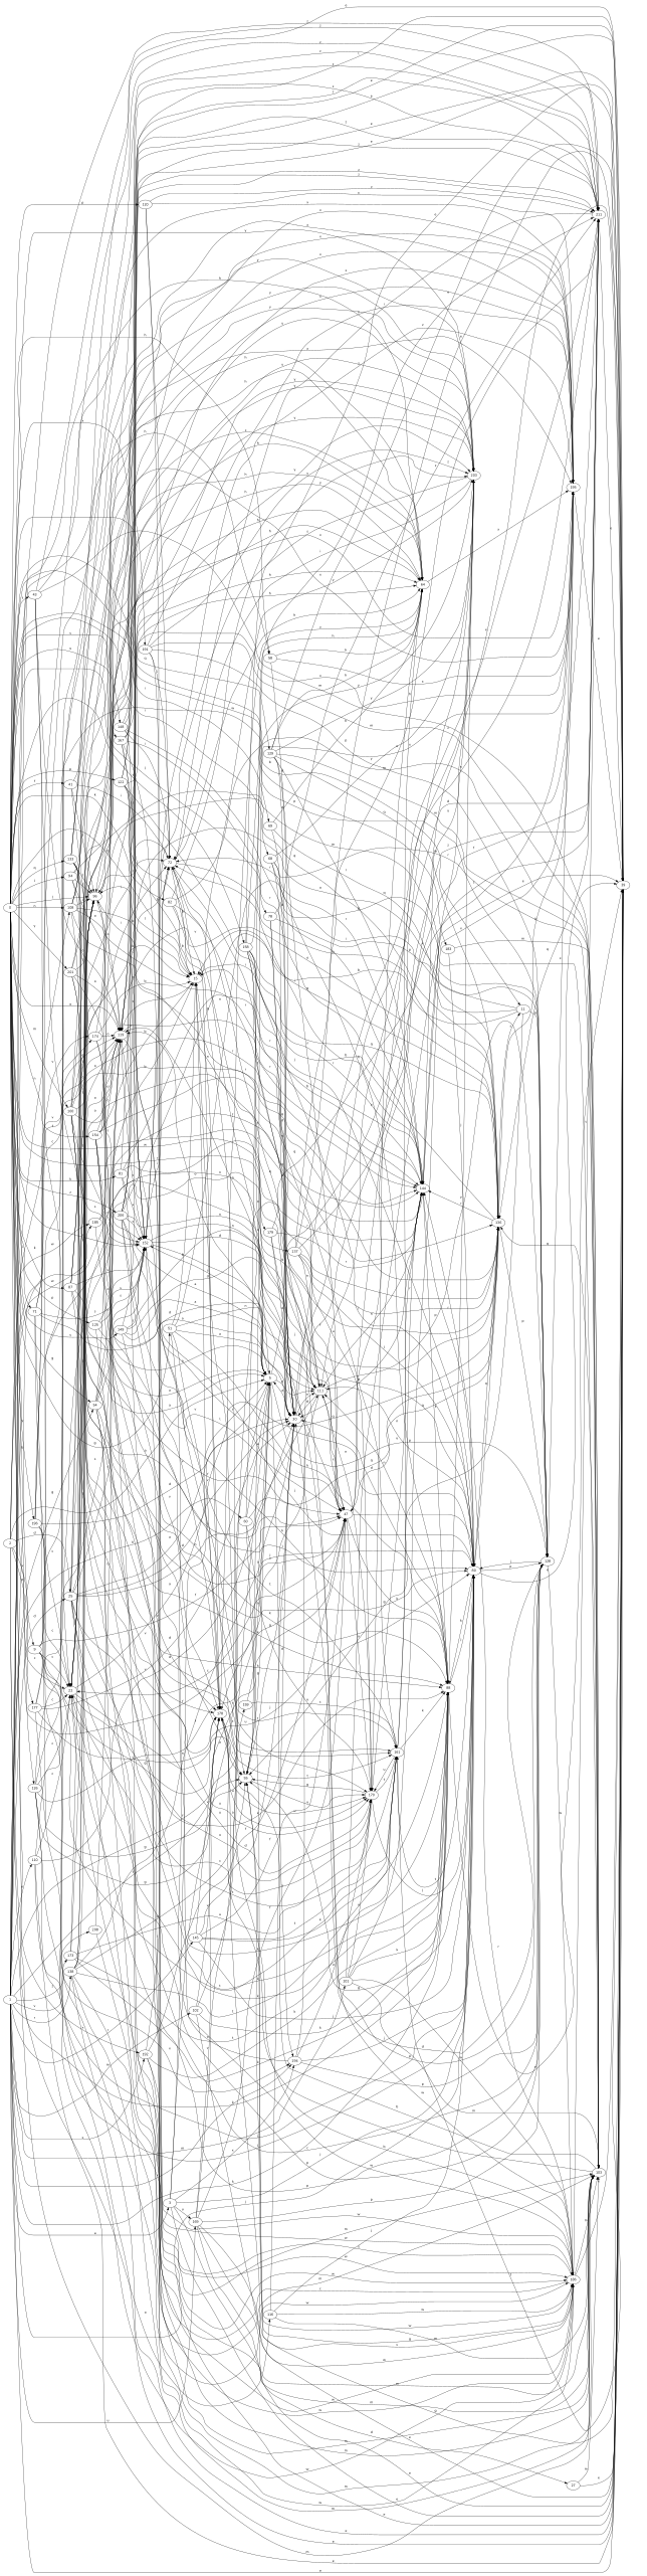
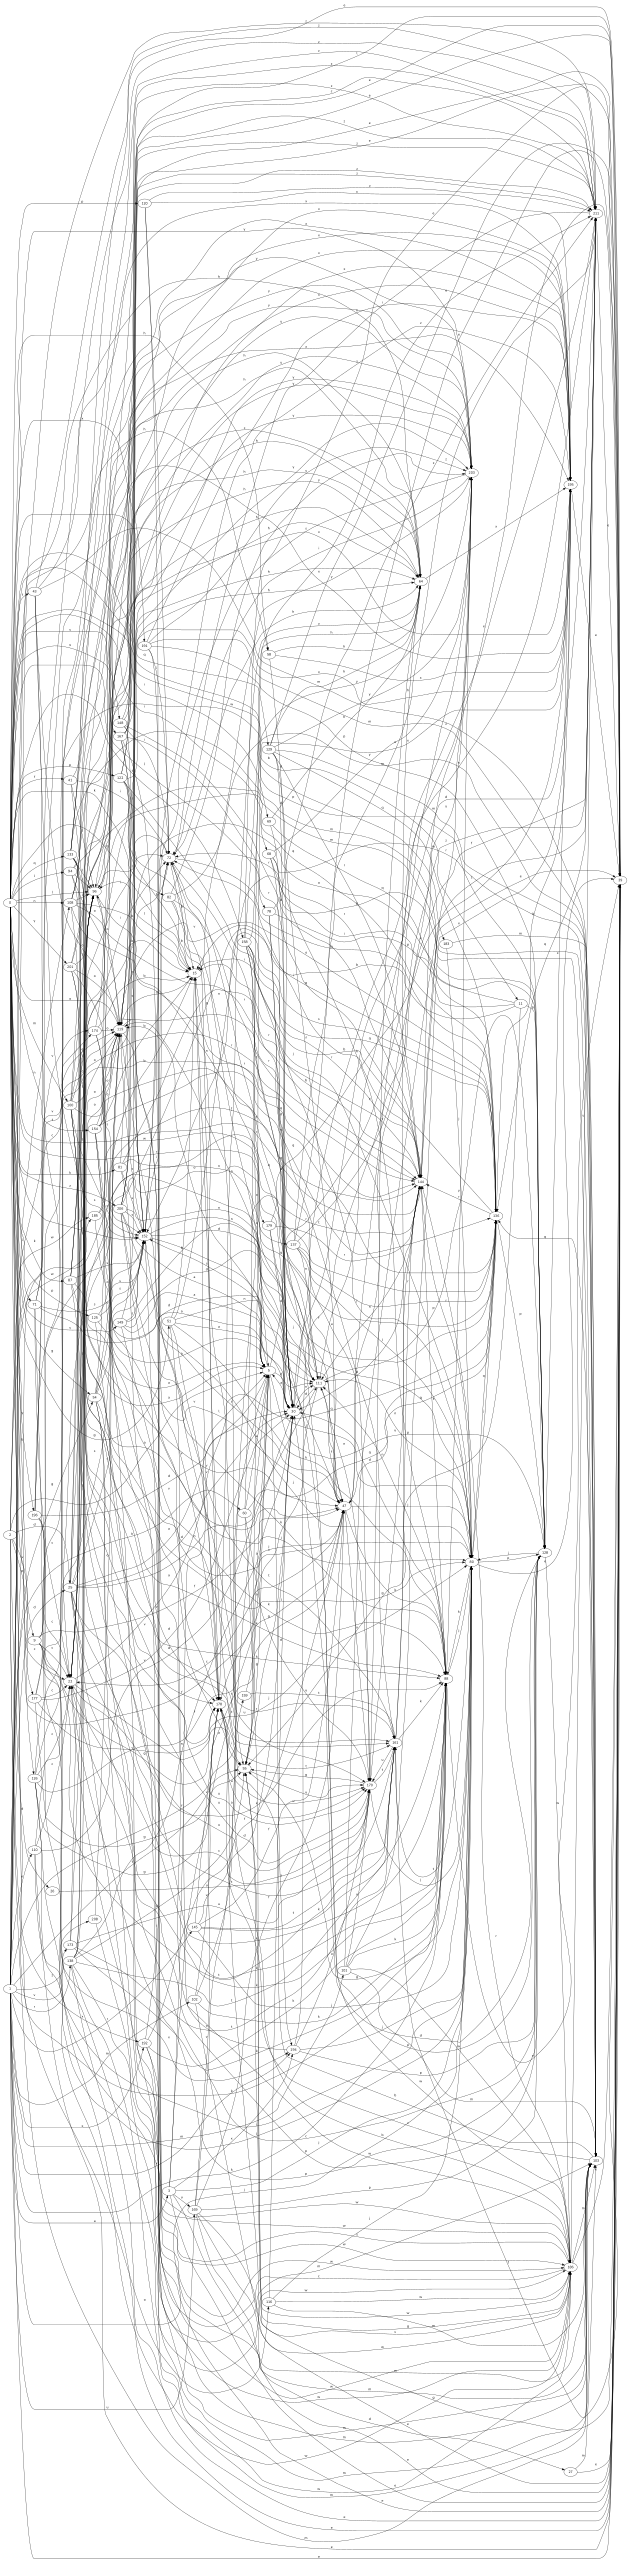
  strict digraph {
    fontname=Nunito
    rankdir=LR
    node [fontname=Nunito]
    edge [fontname=Nunito]
    0
    9
    11
    15
    22
    41
    43
    47
    51
    54
    58
    68
    69
    71
    78
    81
    82
    87
    94
    96
    100
    108
    116
    119
    120
    122
    125
    129
    133
    137
    148
    149
    152
    154
    158
    167
    179
    183
    191
    192
    196
    201
    203
    206
    194
    103
    55
    144
    128
    72
    178
    80
    88
    n54 [label=5]
    161
    211
    195
    39
    136
    170
    111
    186
    64
    30
    1
    3
    25
    60
    101
    102
    110
    138
    n73 [label=145]
    159
    169
    173
    174
    185
    208
    27
    2
+   26
    126
    177
    0 -> 9 [label=b]
    0 -> 11 [label=b]
    0 -> 15 [label=b]
    0 -> 22 [label=c]
    0 -> 41 [label=f]
    0 -> 43 [label=f]
    0 -> 47 [label=f]
    0 -> 51 [label=g]
    0 -> 54 [label=g]
    0 -> 58 [label=h]
    0 -> 68 [label=i]
    0 -> 69 [label=i]
    0 -> 71 [label=i]
    0 -> 78 [label=j]
    0 -> 81 [label=k]
    0 -> 82 [label=k]
    0 -> 87 [label=k]
    0 -> 94 [label=l]
    0 -> 96 [label=l]
    0 -> 100 [label=m]
    0 -> 108 [label=n]
    0 -> 116 [label=o]
    0 -> 119 [label=o]
    0 -> 120 [label=p]
    0 -> 122 [label=p]
    0 -> 125 [label=p]
    0 -> 129 [label=q]
    0 -> 133 [label=q]
    0 -> 137 [label=r]
    0 -> 148 [label=s]
    0 -> 149 [label=s]
    0 -> 152 [label=s]
    0 -> 154 [label=t]
    0 -> 158 [label=t]
    0 -> 167 [label=u]
    0 -> 179 [label=w]
    0 -> 183 [label=w]
    0 -> 191 [label=x]
    0 -> 192 [label=x]
    0 -> 196 [label=y]
    0 -> 201 [label=y]
    0 -> 203 [label=y]
    0 -> 206 [label=z]
    9 -> 22 [label=c]
    9 -> 47 [label=f]
    9 -> 119 [label=o]
    9 -> 194 [label=x]
    9 -> 103 [label=m]
    9 -> 55 [label=g]
    9 -> 144 [label=r]
    11 -> 15 [label=b]
    11 -> 119 [label=o]
    11 -> 55 [label=g]
    11 -> 128 [label=p]
    11 -> 72 [label=i]
    15 -> 96 [label=l]
    15 -> 119 [label=o]
    15 -> 203 [label=y]
    15 -> 178 [label=v]
    22 -> 96 [label=l]
    22 -> 119 [label=o]
    22 -> 128 [label=p]
    22 -> 72 [label=i]
    22 -> 80 [label=j]
    22 -> 88 [label=k]
    22 -> n54 [label=a]
    41 -> 96 [label=l]
    41 -> 203 [label=y]
    41 -> 72 [label=i]
    41 -> 161 [label=t]
    43 -> 22 [label=c]
    43 -> 119 [label=o]
    43 -> 152 [label=s]
    43 -> 103 [label=m]
    43 -> 211 [label=z]
    43 -> 195 [label=x]
    47 -> 22 [label=c]
    47 -> 96 [label=l]
    47 -> 119 [label=o]
    47 -> 80 [label=j]
    47 -> 88 [label=k]
    47 -> 39 [label=e]
    47 -> 136 [label=q]
    47 -> 170 [label=u]
    51 -> 15 [label=b]
    51 -> 128 [label=p]
    51 -> 178 [label=v]
    51 -> 88 [label=k]
    51 -> n54 [label=a]
    51 -> 111 [label=n]
    51 -> 186 [label=w]
    54 -> 15 [label=b]
    54 -> 119 [label=o]
    54 -> 152 [label=s]
    54 -> 203 [label=y]
    54 -> 103 [label=m]
    54 -> 80 [label=j]
    54 -> 186 [label=w]
    58 -> 195 [label=x]
    58 -> 64 [label=h]
    58 -> 30 [label=d]
    68 -> 203 [label=y]
    68 -> 103 [label=m]
    68 -> 144 [label=r]
    68 -> 88 [label=k]
    68 -> 30 [label=d]
    69 -> 136 [label=q]
    69 -> 64 [label=h]
    69 -> 30 [label=d]
    71 -> 22 [label=c]
    71 -> 152 [label=s]
    71 -> 128 [label=p]
    71 -> 211 [label=z]
    71 -> 186 [label=w]
    71 -> 30 [label=d]
    78 -> 128 [label=p]
    78 -> 211 [label=z]
    78 -> 186 [label=w]
    78 -> 30 [label=d]
    81 -> 152 [label=s]
    81 -> 203 [label=y]
    81 -> 144 [label=r]
    81 -> 111 [label=n]
    81 -> 186 [label=w]
    82 -> 15 [label=b]
    82 -> 47 [label=f]
    82 -> 203 [label=y]
    82 -> 103 [label=m]
    82 -> 55 [label=g]
    87 -> 47 [label=f]
    87 -> 96 [label=l]
    87 -> 119 [label=o]
    87 -> 152 [label=s]
    87 -> 178 [label=v]
    87 -> n54 [label=a]
    87 -> 195 [label=x]
    94 -> 96 [label=l]
    94 -> 119 [label=o]
    94 -> 103 [label=m]
    94 -> 195 [label=x]
    94 -> 170 [label=u]
    96 -> 119 [label=o]
    96 -> 203 [label=y]
    96 -> 136 [label=q]
    96 -> 111 [label=n]
    96 -> 64 [label=h]
    100 -> 96 [label=l]
    100 -> 152 [label=s]
    100 -> 144 [label=r]
    100 -> 178 [label=v]
    100 -> 88 [label=k]
    100 -> 211 [label=z]
    100 -> 195 [label=x]
    100 -> 136 [label=q]
    100 -> 170 [label=u]
    100 -> 64 [label=h]
    108 -> 15 [label=b]
    108 -> 96 [label=l]
    108 -> 203 [label=y]
    108 -> 144 [label=r]
    108 -> 88 [label=k]
    108 -> 195 [label=x]
    108 -> 136 [label=q]
    108 -> 64 [label=h]
    116 -> 103 [label=m]
    116 -> 80 [label=j]
    116 -> 186 [label=w]
    116 -> 30 [label=d]
    119 -> 152 [label=s]
    119 -> 144 [label=r]
    119 -> 161 [label=t]
    119 -> 211 [label=z]
    119 -> 39 [label=e]
    120 -> 72 [label=i]
    120 -> 211 [label=z]
    120 -> 195 [label=x]
    120 -> 186 [label=w]
    122 -> 15 [label=b]
    122 -> 152 [label=s]
    122 -> 80 [label=j]
    122 -> 211 [label=z]
    122 -> 39 [label=e]
    122 -> 111 [label=n]
    122 -> 64 [label=h]
    125 -> 119 [label=o]
    125 -> 152 [label=s]
    125 -> n54 [label=a]
    125 -> 186 [label=w]
    129 -> 47 [label=f]
    129 -> 203 [label=y]
    129 -> 103 [label=m]
    129 -> 144 [label=r]
    129 -> 39 [label=e]
    129 -> 136 [label=q]
    129 -> 64 [label=h]
    129 -> 30 [label=d]
    133 -> 47 [label=f]
    133 -> 96 [label=l]
-   154 -> 103 [label=m]
+   133 -> 103 [label=m]
    133 -> 80 [label=j]
    133 -> 88 [label=k]
    133 -> n54 [label=a]
    133 -> 211 [label=z]
    133 -> 195 [label=x]
    133 -> 39 [label=e]
    137 -> 47 [label=f]
    137 -> 203 [label=y]
    137 -> 80 [label=j]
    137 -> 211 [label=z]
    137 -> 39 [label=e]
    137 -> 170 [label=u]
    137 -> 111 [label=n]
    148 -> 152 [label=s]
    148 -> 203 [label=y]
    148 -> 144 [label=r]
    148 -> 72 [label=i]
    148 -> 64 [label=h]
    149 -> 152 [label=s]
    149 -> 178 [label=v]
    149 -> 80 [label=j]
    149 -> n54 [label=a]
    149 -> 211 [label=z]
    149 -> 30 [label=d]
    152 -> 72 [label=i]
    152 -> 80 [label=j]
    152 -> 161 [label=t]
    152 -> 111 [label=n]
    152 -> 30 [label=d]
    154 -> 15 [label=b]
    154 -> 119 [label=o]
    154 -> 72 [label=i]
    154 -> 80 [label=j]
    154 -> 88 [label=k]
    154 -> 136 [label=q]
    154 -> 170 [label=u]
    154 -> 64 [label=h]
    158 -> 203 [label=y]
    158 -> 144 [label=r]
    158 -> 80 [label=j]
    158 -> n54 [label=a]
    158 -> 161 [label=t]
    158 -> 39 [label=e]
    158 -> 136 [label=q]
    158 -> 111 [label=n]
    158 -> 64 [label=h]
    167 -> 152 [label=s]
    167 -> 203 [label=y]
    167 -> 144 [label=r]
    167 -> 80 [label=j]
    167 -> 195 [label=x]
    167 -> 39 [label=e]
    167 -> 186 [label=w]
    179 -> 144 [label=r]
    179 -> 128 [label=p]
    179 -> 195 [label=x]
    179 -> 30 [label=d]
    183 -> 103 [label=m]
    183 -> 80 [label=j]
    191 -> 203 [label=y]
    191 -> 103 [label=m]
    191 -> 128 [label=p]
    191 -> 72 [label=i]
    191 -> 178 [label=v]
    191 -> 195 [label=x]
    192 -> 47 [label=f]
    192 -> 103 [label=m]
    192 -> 72 [label=i]
    192 -> 88 [label=k]
    192 -> 39 [label=e]
    196 -> 22 [label=c]
    196 -> 119 [label=o]
    196 -> 161 [label=t]
    196 -> 195 [label=x]
    196 -> 39 [label=e]
    196 -> 136 [label=q]
    196 -> 30 [label=d]
    201 -> 96 [label=l]
    201 -> 119 [label=o]
    201 -> 152 [label=s]
    201 -> 88 [label=k]
    201 -> 161 [label=t]
    201 -> 195 [label=x]
    201 -> 64 [label=h]
    203 -> 152 [label=s]
    203 -> 144 [label=r]
    203 -> 72 [label=i]
    206 -> 47 [label=f]
    206 -> 152 [label=s]
    206 -> 203 [label=y]
    206 -> 88 [label=k]
    206 -> n54 [label=a]
    206 -> 39 [label=e]
    206 -> 136 [label=q]
    206 -> 170 [label=u]
    206 -> 111 [label=n]
    206 -> 64 [label=h]
    194 -> 119 [label=o]
    194 -> 128 [label=p]
    194 -> 80 [label=j]
    194 -> 211 [label=z]
    194 -> 170 [label=u]
    103 -> 15 [label=b]
    103 -> 178 [label=v]
    103 -> 136 [label=q]
    55 -> n54 [label=a]
    55 -> 195 [label=x]
    55 -> 170 [label=u]
    144 -> 15 [label=b]
    144 -> 203 [label=y]
    144 -> 72 [label=i]
    144 -> 88 [label=k]
    144 -> 39 [label=e]
    144 -> 170 [label=u]
    144 -> 111 [label=n]
    144 -> 30 [label=d]
    128 -> 22 [label=c]
    128 -> 80 [label=j]
    128 -> 195 [label=x]
    128 -> 186 [label=w]
    128 -> 30 [label=d]
    72 -> 15 [label=b]
    72 -> 47 [label=f]
    72 -> 96 [label=l]
    72 -> 178 [label=v]
    72 -> 136 [label=q]
    72 -> 64 [label=h]
    178 -> 55 [label=i]
    178 -> 161 [label=t]
    178 -> 170 [label=u]
    80 -> 55 [label=g]
    80 -> 144 [label=r]
    80 -> 128 [label=p]
    80 -> 88 [label=k]
    80 -> 161 [label=t]
    80 -> 39 [label=e]
    80 -> 136 [label=q]
    80 -> 111 [label=n]
    88 -> 203 [label=y]
    88 -> 80 [label=j]
    88 -> 39 [label=e]
    88 -> 111 [label=n]
    88 -> 30 [label=d]
    n54 -> 119 [label=o]
    n54 -> 152 [label=s]
    n54 -> 203 [label=y]
    n54 -> 194 [label=x]
    n54 -> 55 [label=g]
    n54 -> 128 [label=p]
    n54 -> 30 [label=d]
    161 -> 144 [label=r]
    161 -> 88 [label=k]
    161 -> 170 [label=u]
    161 -> 64 [label=h]
    211 -> 22 [label=c]
    211 -> 47 [label=f]
    211 -> 72 [label=i]
    211 -> 39 [label=e]
    211 -> 136 [label=q]
    211 -> 111 [label=n]
    211 -> 30 [label=d]
    195 -> 152 [label=s]
    195 -> 39 [label=e]
    195 -> 136 [label=q]
    39 -> 96 [label=l]
    39 -> 55 [label=g]
    39 -> 161 [label=t]
    136 -> 15 [label=b]
    136 -> 119 [label=o]
-   136 -> 11 [label=s]
+   136 -> 152 [label=s]
    136 -> 144 [label=r]
    136 -> 128 [label=p]
    136 -> 80 [label=j]
    170 -> 22 [label=c]
    170 -> 55 [label=g]
    170 -> 80 [label=j]
    170 -> 161 [label=t]
    170 -> 111 [label=n]
    111 -> 47 [label=f]
    111 -> 128 [label=p]
    111 -> 72 [label=i]
    111 -> 178 [label=v]
    111 -> 30 [label=d]
    186 -> 15 [label=b]
    186 -> 22 [label=c]
    186 -> 152 [label=s]
    186 -> 103 [label=m]
    186 -> 55 [label=g]
    186 -> 144 [label=r]
    186 -> 178 [label=v]
    186 -> 211 [label=t]
    186 -> 39 [label=e]
    64 -> 22 [label=c]
    64 -> 178 [label=v]
    64 -> 195 [label=x]
    64 -> 170 [label=u]
    30 -> 55 [label=g]
    30 -> 72 [label=i]
    30 -> n54 [label=a]
    30 -> 211 [label=z]
    30 -> 111 [label=n]
    1 -> 47 [label=f]
    1 -> 54 [label=g]
    1 -> 58 [label=h]
    1 -> 108 [label=n]
    1 -> 192 [label=x]
    1 -> 194 [label=x]
    1 -> 80 [label=j]
    1 -> 88 [label=k]
    1 -> 211 [label=z]
    1 -> 39 [label=e]
    1 -> 64 [label=h]
    1 -> 3 [label=a]
    1 -> 25 [label=d]
    1 -> 60 [label=h]
    1 -> 101 [label=m]
    1 -> 102 [label=m]
    1 -> 110 [label=n]
    1 -> 138 [label=r]
    1 -> n73 [label=r]
    1 -> 159 [label=t]
    1 -> 169 [label=u]
    1 -> 173 [label=v]
    1 -> 174 [label=v]
    1 -> 185 [label=w]
    1 -> 208 [label=z]
    3 -> 194 [label=x]
    3 -> 80 [label=j]
    3 -> n54 [label=a]
    3 -> 39 [label=e]
    3 -> 136 [label=q]
    3 -> 169 [label=u]
    3 -> 27 [label=d]
    25 -> 15 [label=b]
    25 -> 96 [label=l]
    25 -> 152 [label=s]
    25 -> 128 [label=p]
    25 -> 88 [label=k]
    25 -> n54 [label=a]
    25 -> 161 [label=t]
    25 -> 136 [label=q]
    25 -> 170 [label=u]
    25 -> 111 [label=n]
    25 -> 186 [label=w]
    25 -> 64 [label=h]
    25 -> 30 [label=d]
    60 -> n54 [label=a]
    60 -> 211 [label=z]
    60 -> 136 [label=q]
    60 -> 170 [label=u]
    60 -> 186 [label=w]
    101 -> 103 [label=m]
    101 -> 88 [label=k]
    101 -> 211 [label=z]
    101 -> 195 [label=x]
    101 -> 170 [label=u]
    101 -> 186 [label=w]
    102 -> 178 [label=v]
    102 -> 88 [label=k]
    102 -> n54 [label=a]
    102 -> 39 [label=e]
    110 -> 22 [label=c]
    110 -> 203 [label=y]
    110 -> 80 [label=j]
    110 -> 39 [label=e]
    110 -> 30 [label=d]
    138 -> 96 [label=l]
    138 -> 119 [label=o]
    138 -> 103 [label=m]
    138 -> 55 [label=g]
    138 -> 72 [label=i]
    138 -> 161 [label=t]
    138 -> 39 [label=e]
    138 -> 186 [label=w]
    138 -> 30 [label=n]
    n73 -> 47 [label=f]
    n73 -> 178 [label=v]
    n73 -> 80 [label=j]
    n73 -> 88 [label=k]
    n73 -> 161 [label=t]
    n73 -> 30 [label=d]
    159 -> n54 [label=a]
    159 -> 161 [label=t]
    169 -> 47 [label=f]
    169 -> 103 [label=m]
    169 -> 144 [label=r]
    169 -> 128 [label=p]
    169 -> 178 [label=v]
    169 -> 39 [label=e]
    169 -> 186 [label=w]
    173 -> 96 [label=l]
    173 -> 88 [label=k]
    173 -> 161 [label=t]
    173 -> 195 [label=x]
    173 -> 170 [label=u]
    174 -> 15 [label=b]
    174 -> 119 [label=o]
    174 -> 103 [label=m]
    174 -> n54 [label=a]
    174 -> 211 [label=z]
    185 -> 119 [label=o]
    185 -> 144 [label=r]
    185 -> 178 [label=v]
    208 -> 119 [label=o]
    208 -> 103 [label=m]
    27 -> 103 [label=m]
    27 -> 39 [label=e]
    2 -> 103 [label=m]
    2 -> 88 [label=k]
    2 -> n54 [label=a]
    2 -> 136 [label=q]
    2 -> 25 [label=d]
    2 -> 174 [label=v]
    2 -> 185 [label=w]
+   2 -> 26 [label=d]
    2 -> 126 [label=p]
    2 -> 177 [label=v]
+   26 -> 170 [label=u]
    126 -> 22 [label=c]
    126 -> 47 [label=f]
    126 -> 152 [label=s]
    126 -> 55 [label=g]
    126 -> 80 [label=j]
    126 -> 211 [label=z]
    126 -> 186 [label=w]
    177 -> 22 [label=c]
    177 -> 55 [label=g]
    177 -> 144 [label=r]
    177 -> 178 [label=v]
    177 -> 195 [label=x]
    177 -> 30 [label=d]
  }
